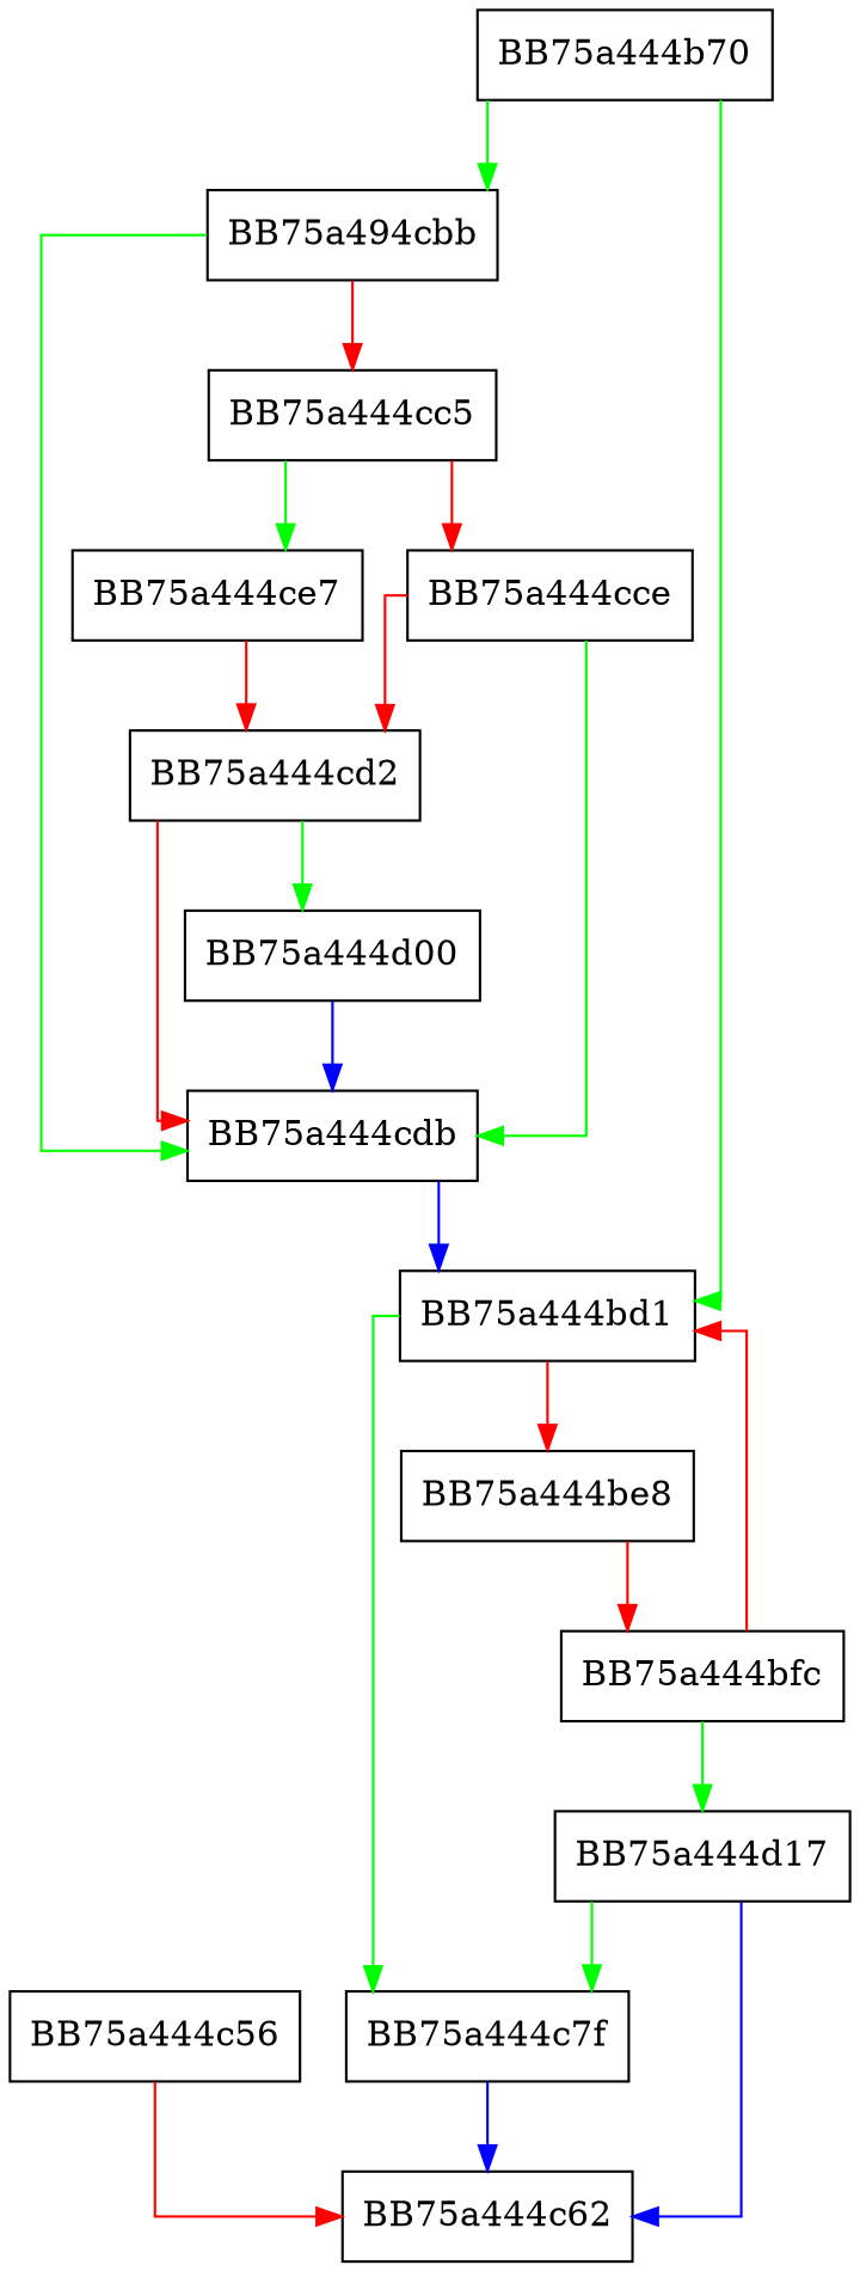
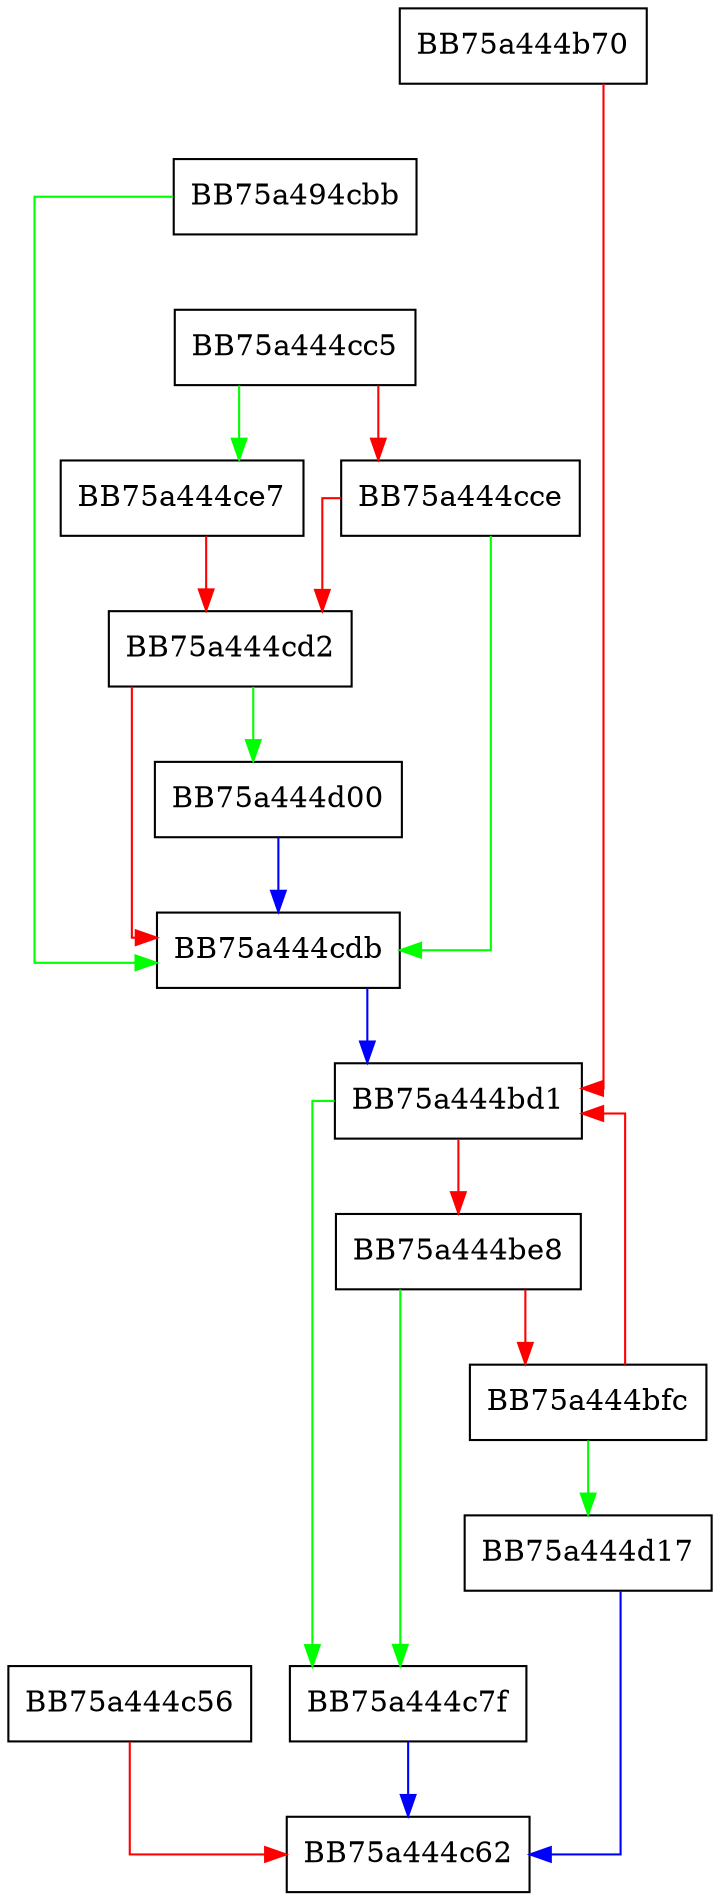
  digraph {
    splines=ortho
    node [shape=box]
    edge [color=red]
    n1 [label=BB75a494cbb]
    BB75a444b70
    BB75a444bd1
    BB75a444cdb
    BB75a444cc5
    BB75a444c7f
    BB75a444be8
    BB75a444ce7
    BB75a444cce
    BB75a444c62
    BB75a444bfc
    BB75a444d17
    BB75a444c56
    BB75a444cd2
    BB75a444d00
    n1 -> BB75a444cdb [color=green]
-   n1 -> BB75a444cc5
-   BB75a444b70 -> n1 [color=green]
-   BB75a444b70 -> BB75a444bd1 [color=green]
+   BB75a444b70 -> BB75a444bd1
    BB75a444bd1 -> BB75a444c7f [color=green]
    BB75a444bd1 -> BB75a444be8
    BB75a444cdb -> BB75a444bd1 [color=blue]
    BB75a444cc5 -> BB75a444ce7 [color=green]
    BB75a444cc5 -> BB75a444cce
    BB75a444c7f -> BB75a444c62 [color=blue]
-   BB75a444d17 -> BB75a444c7f [color=green]
+   BB75a444be8 -> BB75a444c7f [color=green]
    BB75a444be8 -> BB75a444bfc
    BB75a444ce7 -> BB75a444cd2
    BB75a444cce -> BB75a444cdb [color=green]
    BB75a444cce -> BB75a444cd2
    BB75a444bfc -> BB75a444bd1
    BB75a444bfc -> BB75a444d17 [color=green]
    BB75a444d17 -> BB75a444c62 [color=blue]
    BB75a444c56 -> BB75a444c62
    BB75a444cd2 -> BB75a444cdb
    BB75a444cd2 -> BB75a444d00 [color=green]
    BB75a444d00 -> BB75a444cdb [color=blue]
  }
